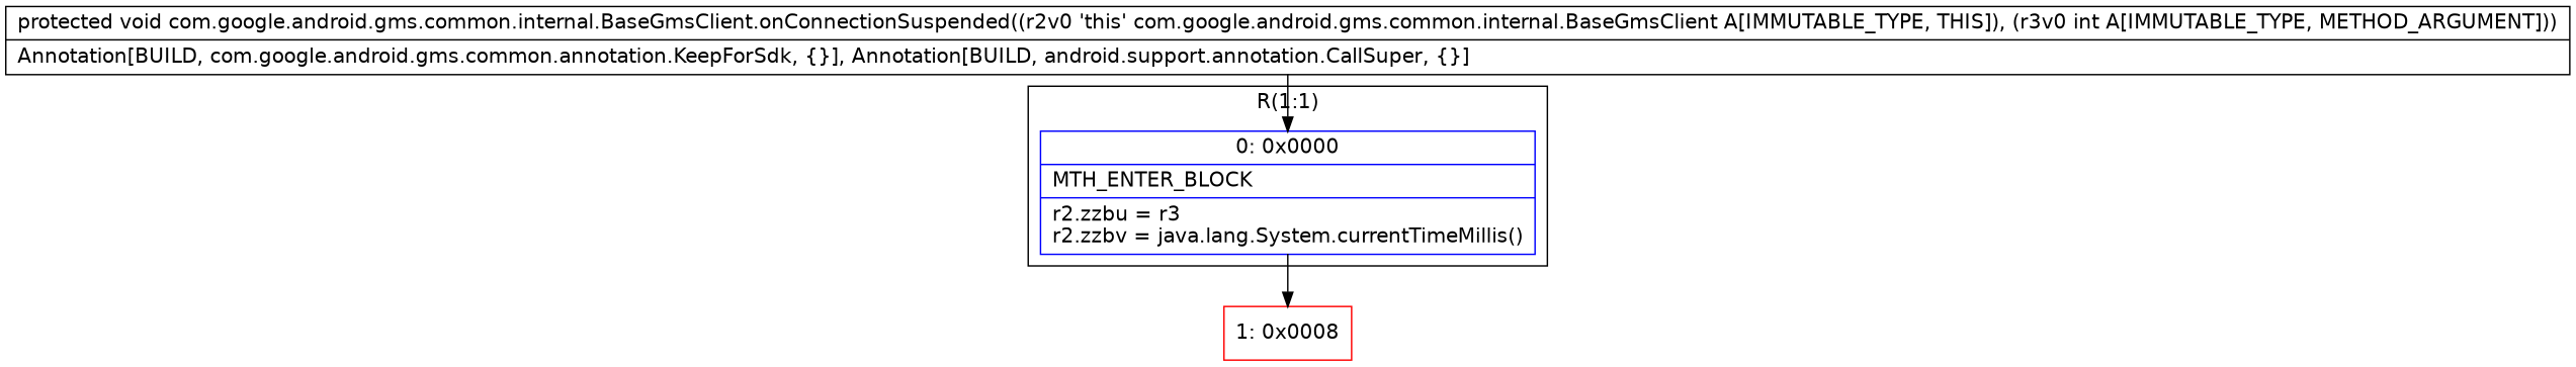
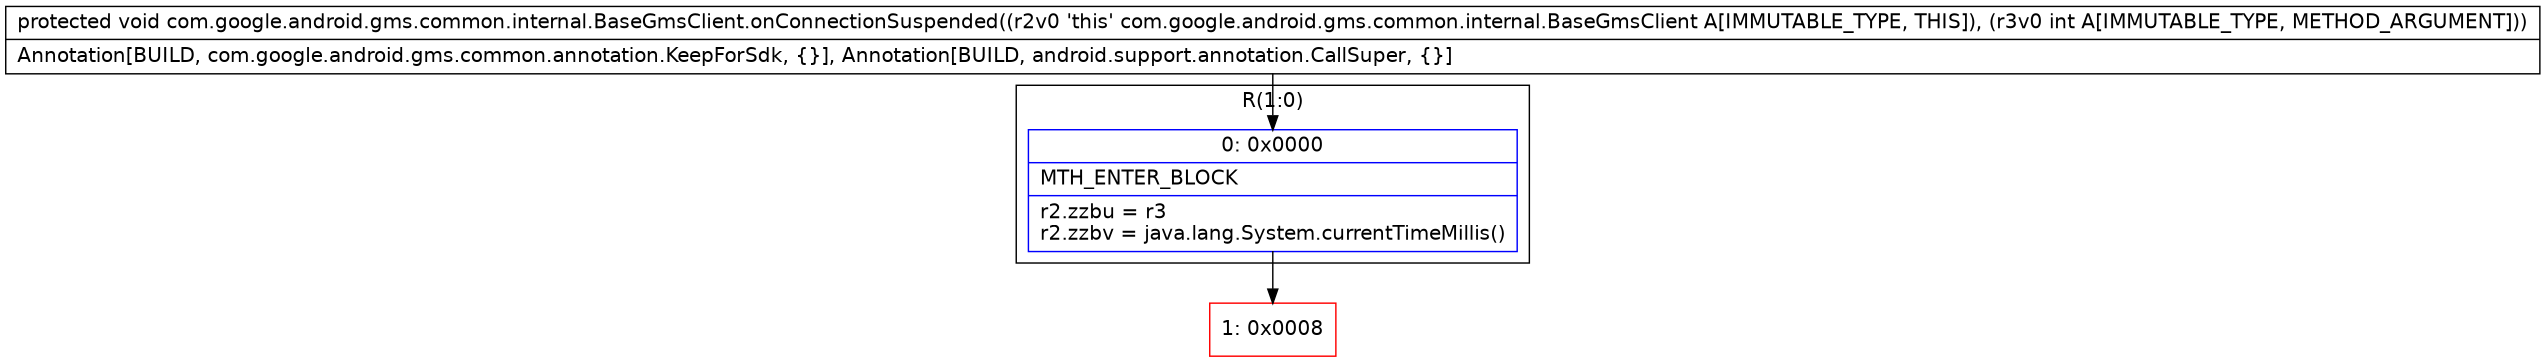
  digraph {
    fontname="DejaVu Sans"
    node [shape=record fontname="DejaVu Sans"]
    edge [fontname="DejaVu Sans"]
    n1 [color=blue label="{0\:\ 0x0000|MTH_ENTER_BLOCK\l|r2.zzbu = r3\lr2.zzbv = java.lang.System.currentTimeMillis()\l}"]
    n2 [color=red label="{1\:\ 0x0008}"]
    n3 [label="{protected void com.google.android.gms.common.internal.BaseGmsClient.onConnectionSuspended((r2v0 'this' com.google.android.gms.common.internal.BaseGmsClient A[IMMUTABLE_TYPE, THIS]), (r3v0 int A[IMMUTABLE_TYPE, METHOD_ARGUMENT]))  | Annotation[BUILD, com.google.android.gms.common.annotation.KeepForSdk, \{\}], Annotation[BUILD, android.support.annotation.CallSuper, \{\}]\l}"]
    subgraph cluster_1 {
-     label="R(1:1)"
+     label="R(1:0)"
      n1
    }
    n1 -> n2
    n3 -> n1
  }
